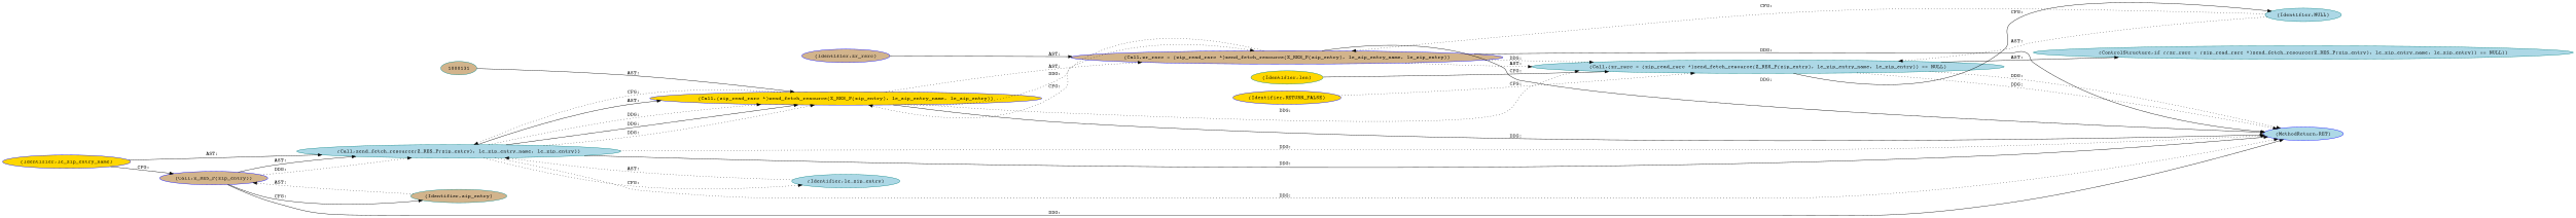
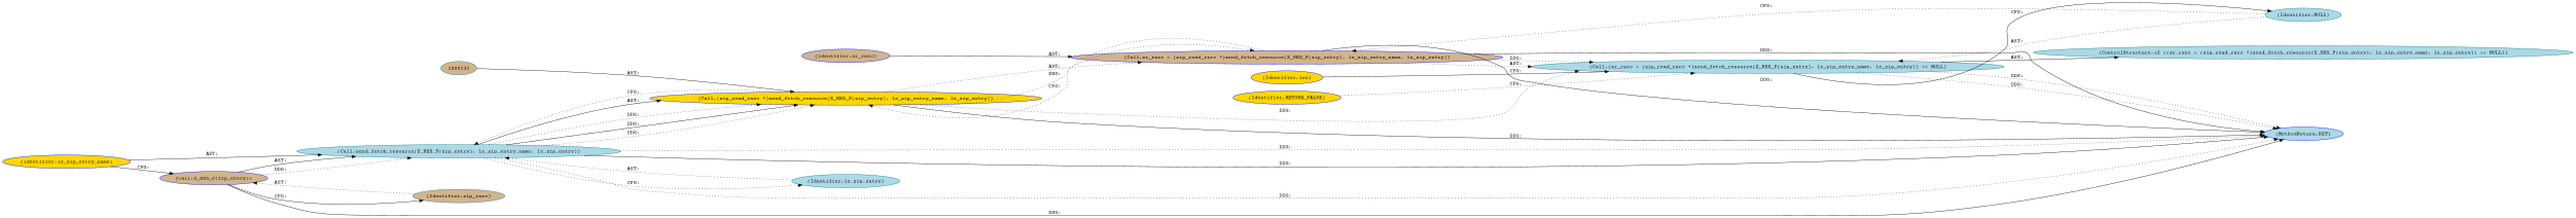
  digraph {
    fontname="Courier Prime"
    rankdir=LR
    node [color=teal fillcolor=lightblue fontname="Courier Prime" style=filled]
    edge [fontname="Courier Prime" style=dotted]
    n1 [color=blue fillcolor=tan label="(Call,Z_RES_P(zip_entry))"]
    n2 [label="(Call,zend_fetch_resource(Z_RES_P(zip_entry), le_zip_entry_name, le_zip_entry))"]
    n3 [color=blue label="(MethodReturn,RET)"]
-   n4 [fillcolor=tan label="(Identifier,zip_entry)"]
+   n4 [fillcolor=tan label="(Identifier,zip_rsrc)"]
    n5 [color=blue fillcolor=gold label="(Call,(zip_read_rsrc *)zend_fetch_resource(Z_RES_P(zip_entry), le_zip_entry_name, le_zip_entry))"]
    n6 [label="(Identifier,le_zip_entry)"]
    n7 [label="(Call,(zr_rsrc = (zip_read_rsrc *)zend_fetch_resource(Z_RES_P(zip_entry), le_zip_entry_name, le_zip_entry)) == NULL)"]
    n8 [color=blue fillcolor=tan label="(Call,zr_rsrc = (zip_read_rsrc *)zend_fetch_resource(Z_RES_P(zip_entry), le_zip_entry_name, le_zip_entry))"]
    n9 [label="(Identifier,NULL)"]
    n10 [label="(ControlStructure,if ((zr_rsrc = (zip_read_rsrc *)zend_fetch_resource(Z_RES_P(zip_entry), le_zip_entry_name, le_zip_entry)) == NULL))"]
    n11 [color=blue fillcolor=gold label="(Identifier,le_zip_entry_name)"]
-   n12 [fillcolor=gold label="(Identifier,len)"]
+   n12 [color=blue fillcolor=gold label="(Identifier,len)"]
    n13 [color=blue fillcolor=tan label="(Identifier,zr_rsrc)"]
    n14 [color=blue fillcolor=gold label="(Identifier,RETURN_FALSE)"]
    1000131 [fillcolor=tan]
    n1 -> n2 [label="AST: " style=solid]
    n1 -> n2 [label="DDG: "]
    n1 -> n3 [label="DDG: " style=solid]
    n1 -> n4 [label="CFG: " style=solid]
    n2 -> n3 [label="DDG: "]
    n2 -> n3 [label="DDG: "]
    n2 -> n3 [label="DDG: " style=solid]
    n2 -> n5 [label="AST: " style=solid]
    n2 -> n5 [label="DDG: "]
    n2 -> n5 [label="DDG: " style=solid]
    n2 -> n5 [label="DDG: "]
    n2 -> n6 [label="CFG: "]
    n4 -> n1 [label="AST: "]
    n5 -> n2 [label="CFG: "]
    n5 -> n3 [label="DDG: " style=solid]
    n5 -> n7 [label="DDG: "]
    n5 -> n8 [label="AST: "]
    n5 -> n8 [label="DDG: "]
    n6 -> n2 [label="AST: "]
    n7 -> n3 [label="DDG: "]
    n7 -> n3 [label="DDG: "]
    n7 -> n9 [label="CFG: " style=solid]
    n7 -> n10 [label="AST: " style=solid]
    n8 -> n3 [label="DDG: " style=solid]
    n8 -> n3 [label="DDG: " style=solid]
    n8 -> n5 [label="CFG: "]
    n8 -> n7 [label="AST: "]
    n8 -> n7 [label="DDG: "]
    n9 -> n7 [label="AST: "]
    n9 -> n8 [label="CFG: "]
    n11 -> n1 [label="CFG: " style=solid]
    n11 -> n2 [label="AST: " style=solid]
    n12 -> n7 [label="CFG: " style=solid]
    n13 -> n8 [label="AST: " style=solid]
    n14 -> n7 [label="CFG: "]
    1000131 -> n5 [label="AST: " style=solid]
  }
